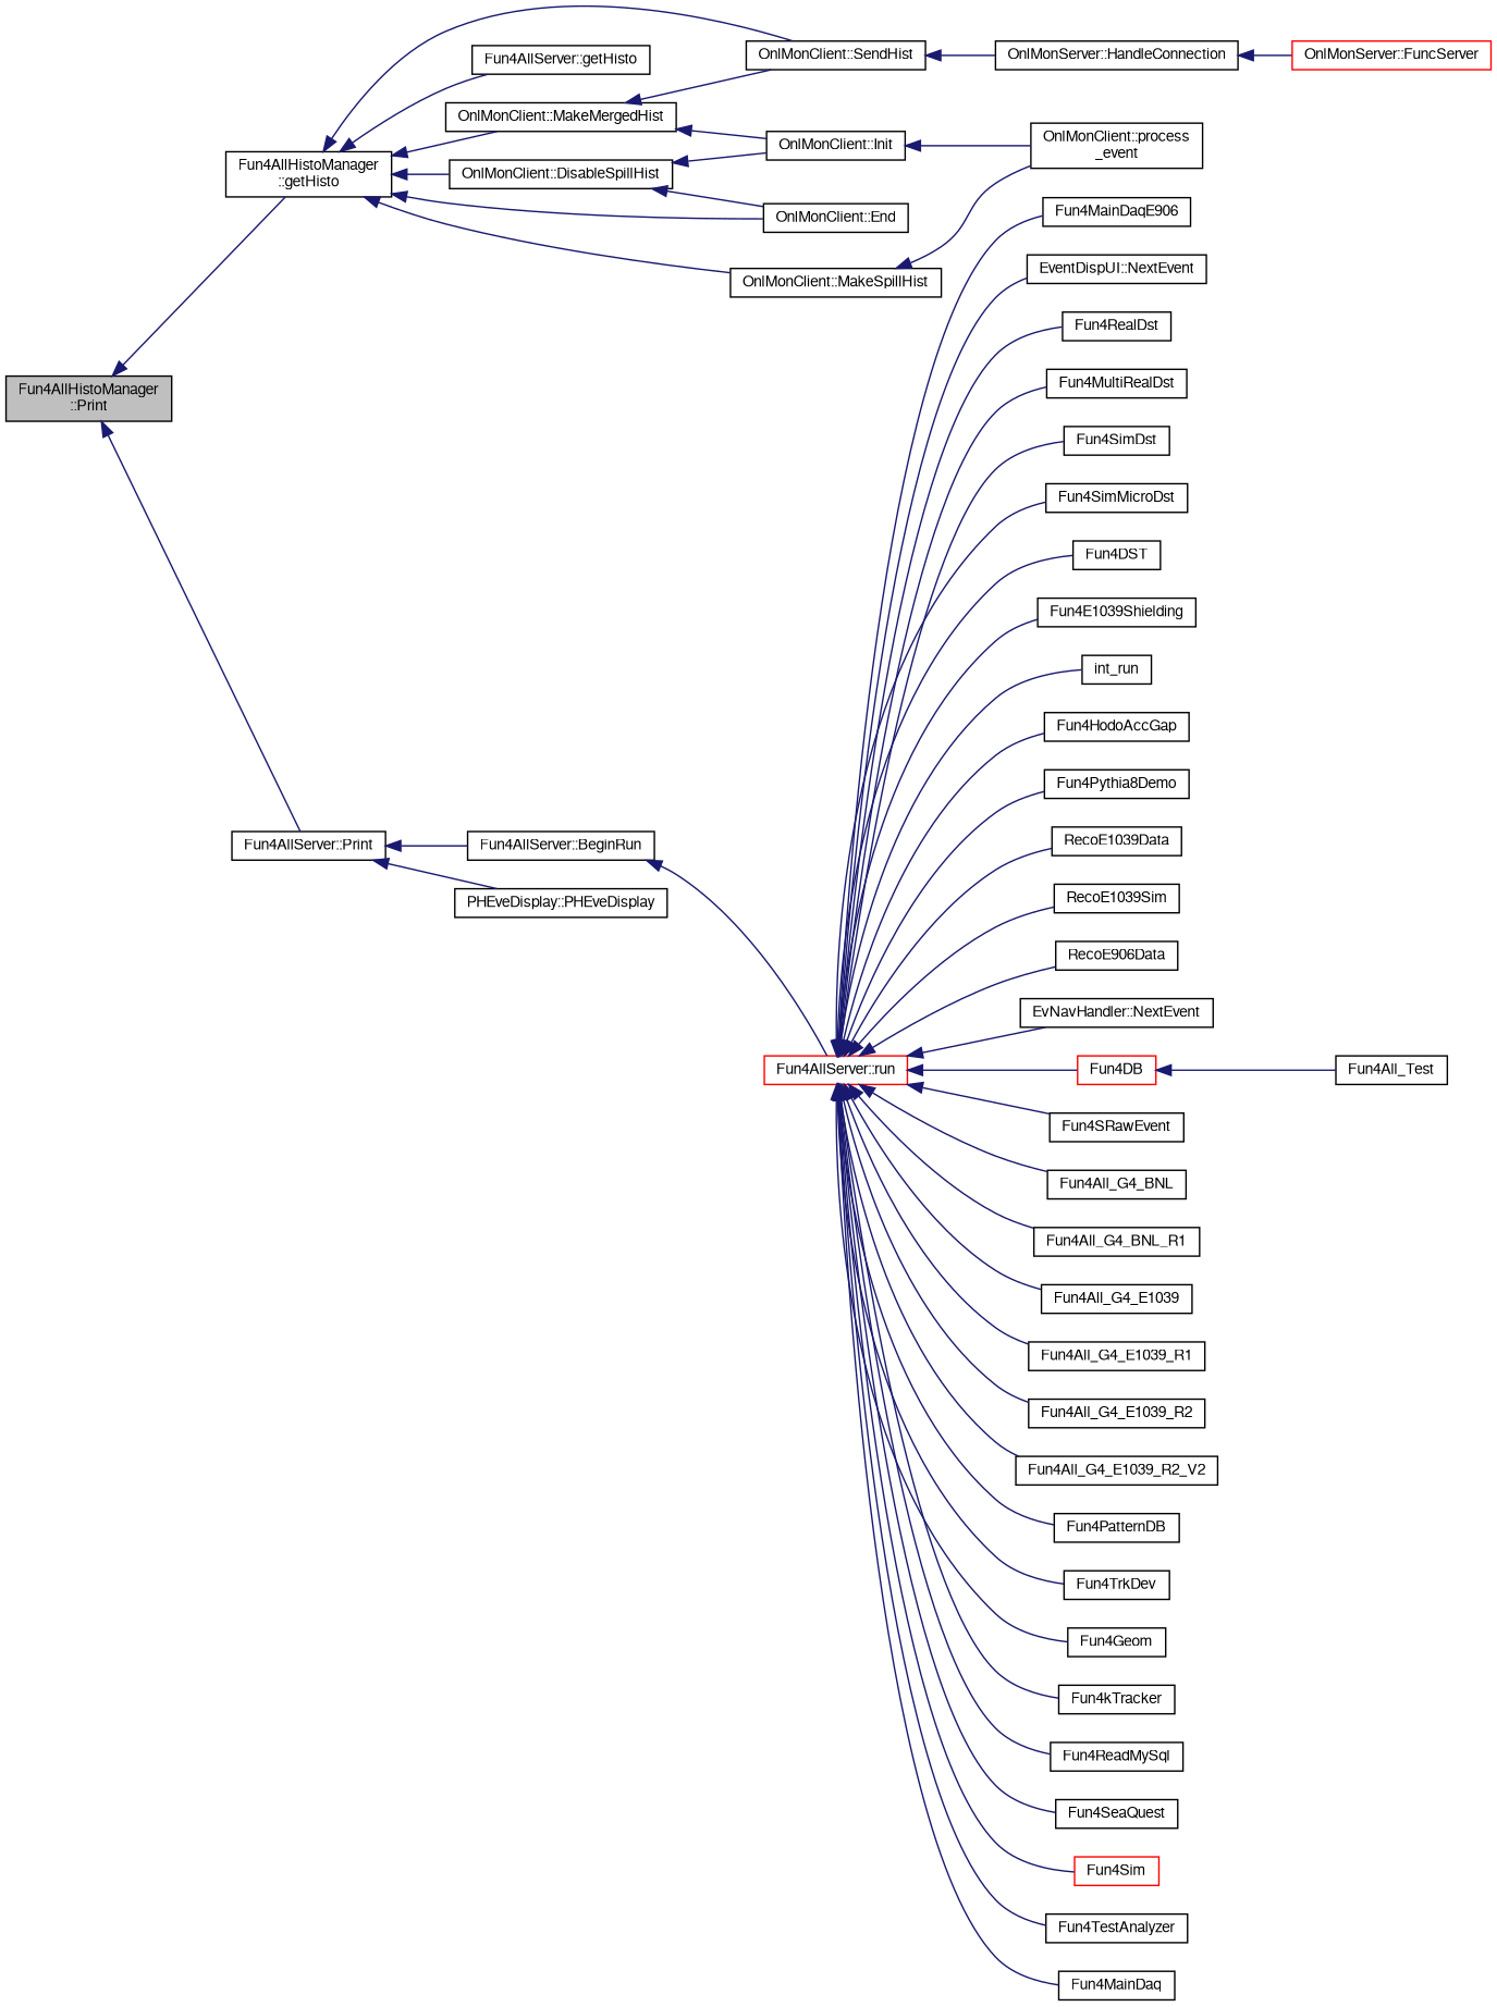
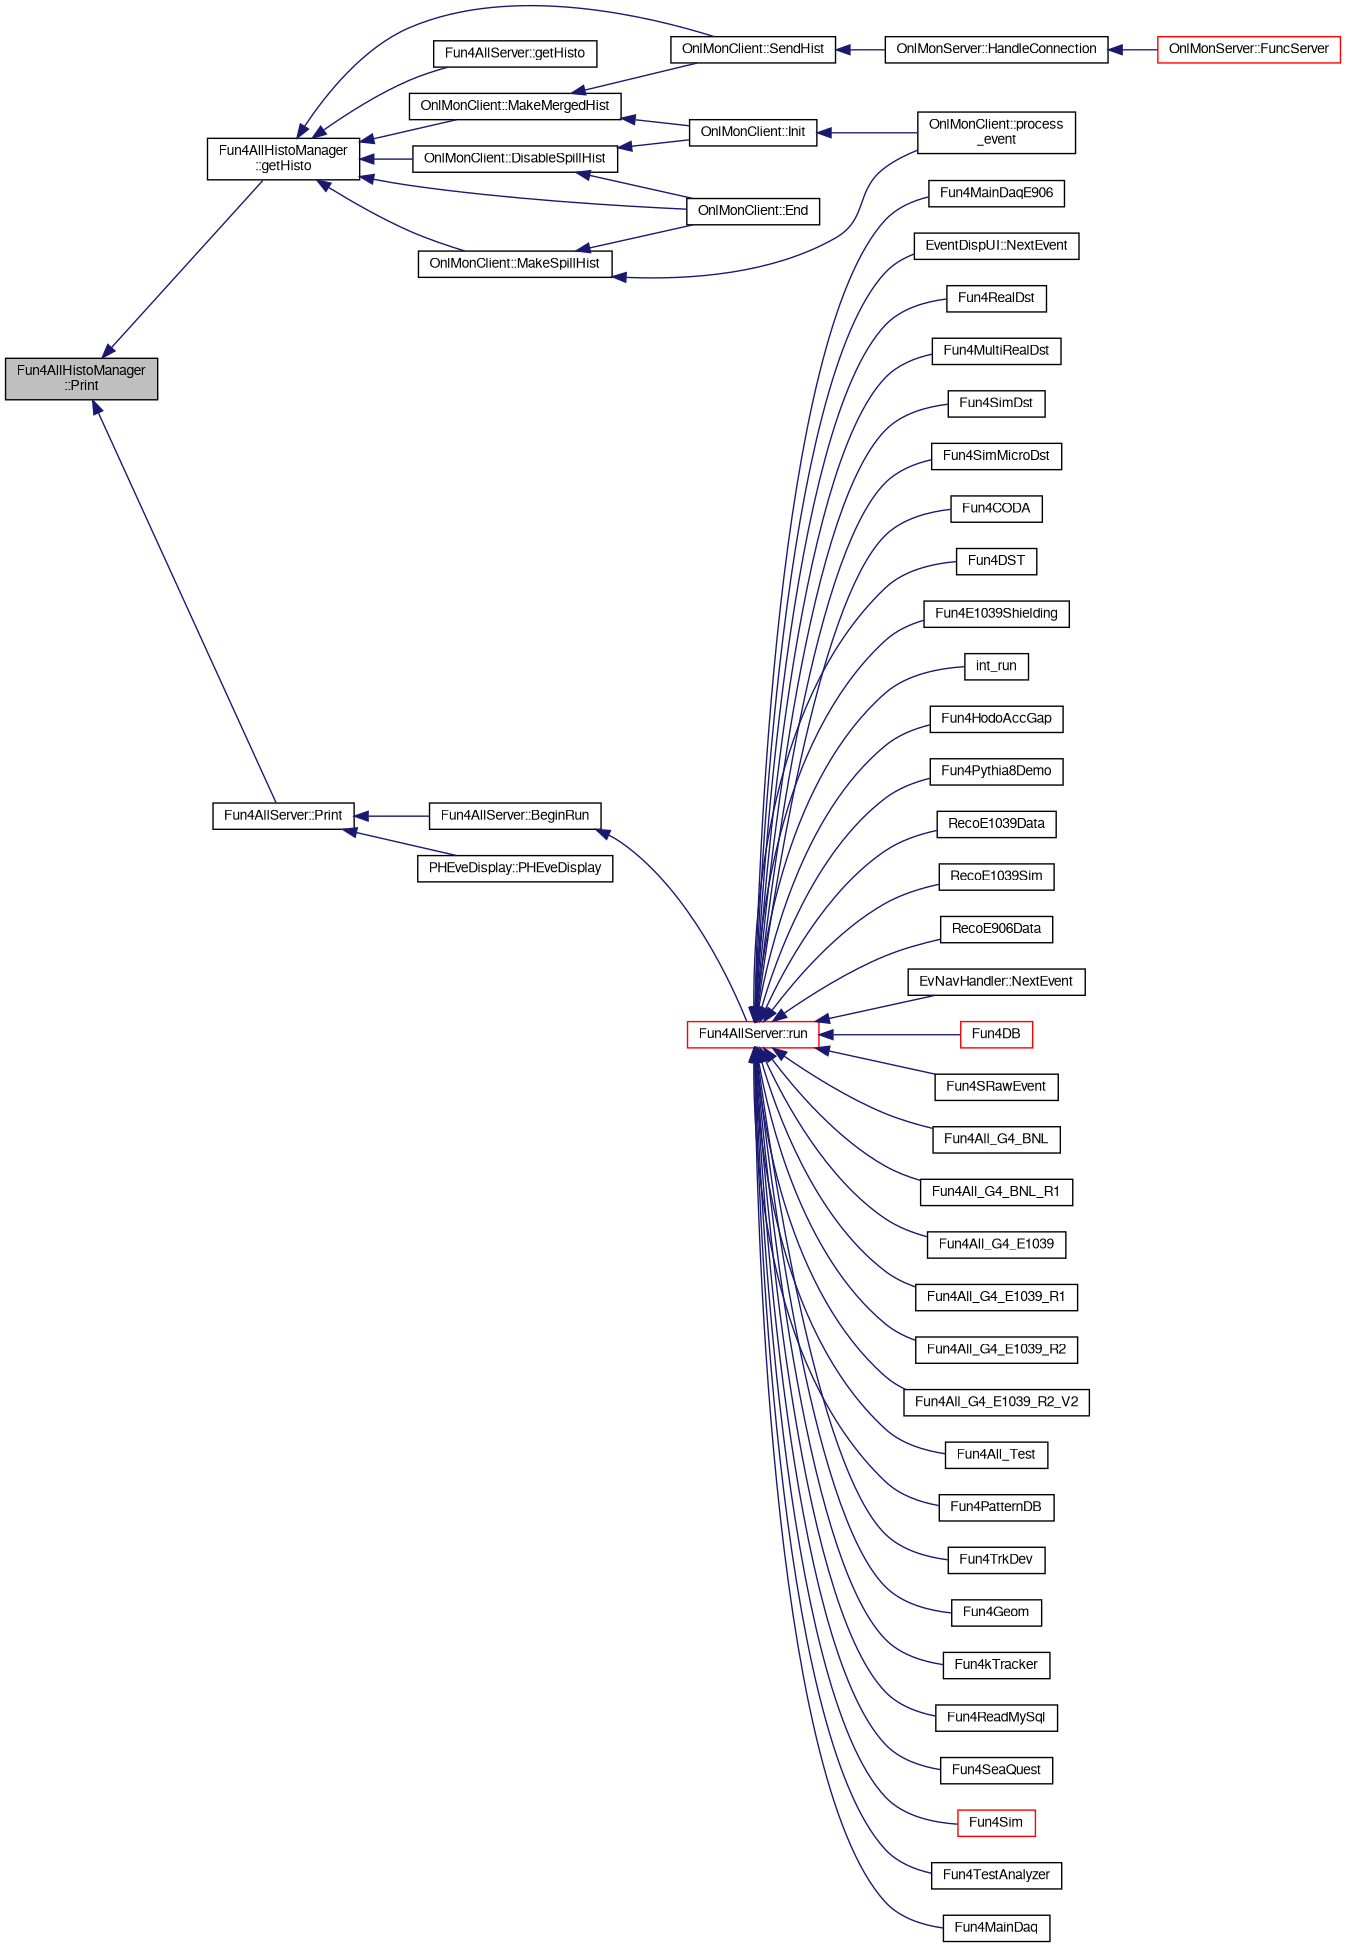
  digraph {
    rankdir=LR
    node [color=black fontname=FreeSans fontsize=10 shape=record]
    edge [color=midnightblue dir=back fontname=FreeSans fontsize=10 labelfontname=FreeSans labelfontsize=10 style=solid]
    n1 [fillcolor=grey75 fontcolor=black height=0.2 label="Fun4AllHistoManager\l::Print" style=filled width=0.4]
    n2 [height=0.2 label="Fun4AllHistoManager\l::getHisto" width=0.4]
    n3 [height=0.2 label="Fun4AllServer::Print" width=0.4]
    n4 [height=0.2 label="OnlMonClient::DisableSpillHist" width=0.4]
    n5 [height=0.2 label="OnlMonClient::End" width=0.4]
    n6 [height=0.2 label="Fun4AllServer::getHisto" width=0.4]
    n7 [height=0.2 label="OnlMonClient::MakeMergedHist" width=0.4]
    n8 [height=0.2 label="OnlMonClient::SendHist" width=0.4]
    n9 [height=0.2 label="OnlMonClient::MakeSpillHist" width=0.4]
    n10 [height=0.2 label="Fun4AllServer::BeginRun" width=0.4]
    n11 [height=0.2 label="PHEveDisplay::PHEveDisplay" width=0.4]
    n12 [height=0.2 label="OnlMonClient::Init" width=0.4]
    n13 [height=0.2 label="OnlMonServer::HandleConnection" width=0.4]
    n14 [height=0.2 label="OnlMonClient::process\l_event" width=0.4]
    n15 [color=red height=0.2 label="OnlMonServer::FuncServer" width=0.4]
    n16 [color=red height=0.2 label="Fun4AllServer::run" width=0.4]
    n17 [height=0.2 label=Fun4RealDst width=0.4]
    n18 [height=0.2 label=Fun4MultiRealDst width=0.4]
    n19 [height=0.2 label=Fun4SimDst width=0.4]
    n20 [height=0.2 label=Fun4SimMicroDst width=0.4]
+   n21 [height=0.2 label=Fun4CODA width=0.4]
    n22 [height=0.2 label=Fun4DST width=0.4]
    n23 [height=0.2 label=Fun4E1039Shielding width=0.4]
    n24 [height=0.2 label=int_run width=0.4]
    n25 [height=0.2 label=Fun4HodoAccGap width=0.4]
    n26 [height=0.2 label=Fun4Pythia8Demo width=0.4]
    n27 [height=0.2 label=RecoE1039Data width=0.4]
    n28 [height=0.2 label=RecoE1039Sim width=0.4]
    n29 [height=0.2 label=RecoE906Data width=0.4]
    n30 [height=0.2 label="EvNavHandler::NextEvent" width=0.4]
    n31 [color=red height=0.2 label=Fun4DB width=0.4]
    n32 [height=0.2 label=Fun4SRawEvent width=0.4]
    n33 [height=0.2 label=Fun4All_G4_BNL width=0.4]
    n34 [height=0.2 label=Fun4All_G4_BNL_R1 width=0.4]
    n35 [height=0.2 label=Fun4All_G4_E1039 width=0.4]
    n36 [height=0.2 label=Fun4All_G4_E1039_R1 width=0.4]
    n37 [height=0.2 label=Fun4All_G4_E1039_R2 width=0.4]
    n38 [height=0.2 label=Fun4All_G4_E1039_R2_V2 width=0.4]
    n39 [height=0.2 label=Fun4All_Test width=0.4]
    n40 [height=0.2 label=Fun4PatternDB width=0.4]
    n41 [height=0.2 label=Fun4TrkDev width=0.4]
    n42 [height=0.2 label=Fun4Geom width=0.4]
    n43 [height=0.2 label=Fun4kTracker width=0.4]
    n44 [height=0.2 label=Fun4ReadMySql width=0.4]
    n45 [height=0.2 label=Fun4SeaQuest width=0.4]
    n46 [color=red height=0.2 label=Fun4Sim width=0.4]
    n47 [height=0.2 label=Fun4TestAnalyzer width=0.4]
    n48 [height=0.2 label=Fun4MainDaq width=0.4]
    n49 [height=0.2 label=Fun4MainDaqE906 width=0.4]
    n50 [height=0.2 label="EventDispUI::NextEvent" width=0.4]
    n1 -> n2
    n1 -> n3
    n2 -> n4
    n2 -> n5
    n2 -> n6
    n2 -> n7
    n2 -> n8
    n2 -> n9
    n3 -> n10
    n3 -> n11
    n4 -> n5
    n4 -> n12
    n7 -> n8
    n7 -> n12
    n8 -> n13
+   n9 -> n5
    n9 -> n14
    n10 -> n16
    n12 -> n14
    n13 -> n15
    n16 -> n17
    n16 -> n18
    n16 -> n19
    n16 -> n20
+   n16 -> n21
    n16 -> n22
    n16 -> n23
    n16 -> n24
    n16 -> n25
    n16 -> n26
    n16 -> n27
    n16 -> n28
    n16 -> n29
    n16 -> n30
    n16 -> n31
    n16 -> n32
    n16 -> n33
    n16 -> n34
    n16 -> n35
    n16 -> n36
    n16 -> n37
    n16 -> n38
-   n31 -> n39
+   n16 -> n39
    n16 -> n40
    n16 -> n41
    n16 -> n42
    n16 -> n43
    n16 -> n44
    n16 -> n45
    n16 -> n46
    n16 -> n47
    n16 -> n48
    n16 -> n49
    n16 -> n50
  }
